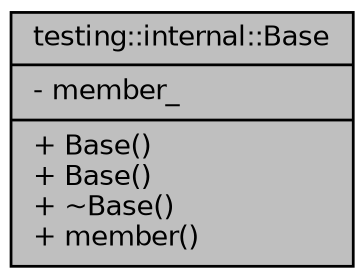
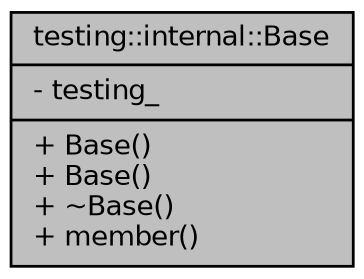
  digraph {
-   n1 [color=black fillcolor=grey75 fontcolor=black fontname=Helvetica fontsize=10 height=0.2 label="{testing::internal::Base\n|- member_\l|+ Base()\l+ Base()\l+ ~Base()\l+ member()\l}" shape=record style=filled width=0.4]
+   n1 [color=black fillcolor=grey75 fontcolor=black fontname=Helvetica fontsize=10 height=0.2 label="{testing::internal::Base\n|- testing_\l|+ Base()\l+ Base()\l+ ~Base()\l+ member()\l}" shape=record style=filled width=0.4]
  }
